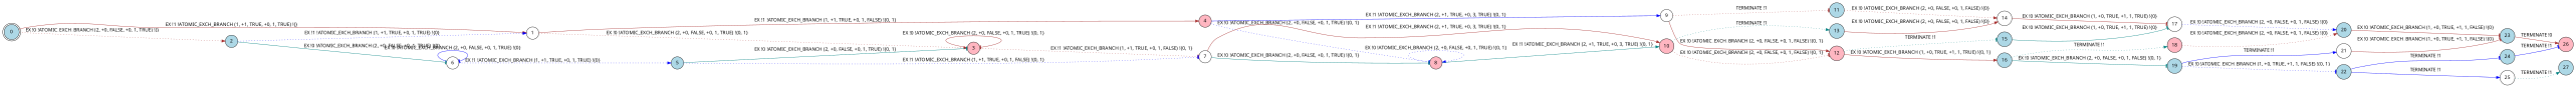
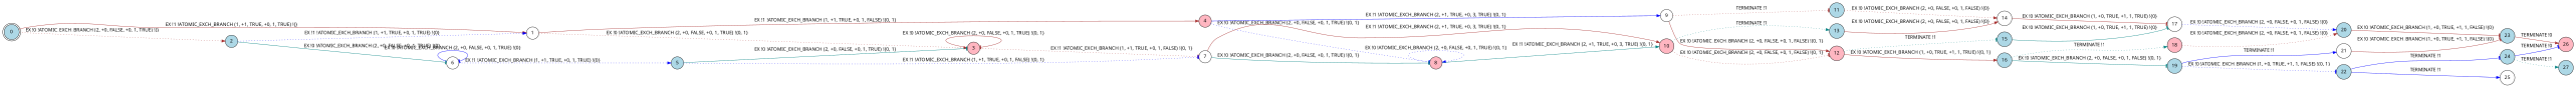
  digraph {
    fontname="Noto Sans"
    rankdir=LR
    node [fillcolor=lightblue fontname="Noto Sans" shape=circle style=filled]
    edge [arrowhead=normal color=brown fontname="Noto Sans" style=solid]
    0 [peripheries=2]
    1 [fillcolor=white]
    2
    3 [fillcolor=lightpink]
    4 [fillcolor=lightpink]
    6 [fillcolor=white]
    7 [fillcolor=white]
    8 [fillcolor=lightpink]
    9 [fillcolor=white]
    5
    10 [fillcolor=lightpink]
    11
    12 [fillcolor=lightpink]
    13
    14 [fillcolor=white]
    15
    16
    17 [fillcolor=white]
    18 [fillcolor=lightpink]
    19
    20
    21 [fillcolor=white]
    22
    23
    24
    25 [fillcolor=white]
    26 [fillcolor=lightpink]
    27
    0 -> 1 [label="EX !1 !ATOMIC_EXCH_BRANCH (1, +1, TRUE, +0, 1, TRUE) !{}"]
    0 -> 2 [label="EX !0 !ATOMIC_EXCH_BRANCH (2, +0, FALSE, +0, 1, TRUE) !{}" style=dotted]
    1 -> 3 [label="EX !0 !ATOMIC_EXCH_BRANCH (2, +0, FALSE, +0, 1, TRUE) !{0, 1}" style=dotted]
    1 -> 4 [label="EX !1 !ATOMIC_EXCH_BRANCH (1, +1, TRUE, +0, 1, FALSE) !{0, 1}"]
    2 -> 1 [color=blue label="EX !1 !ATOMIC_EXCH_BRANCH (1, +1, TRUE, +0, 1, TRUE) !{0}" style=dotted]
    2 -> 6 [arrowhead=tee color=teal label="EX !0 !ATOMIC_EXCH_BRANCH (2, +0, FALSE, +0, 1, TRUE) !{0}"]
    3 -> 3 [arrowhead=tee label="EX !0 !ATOMIC_EXCH_BRANCH (2, +0, FALSE, +0, 1, TRUE) !{0, 1}"]
    3 -> 7 [arrowhead=tee label="EX !1 !ATOMIC_EXCH_BRANCH (1, +1, TRUE, +0, 1, FALSE) !{0, 1}" style=dotted]
    4 -> 8 [arrowhead=tee color=blue label="EX !0 !ATOMIC_EXCH_BRANCH (2, +0, FALSE, +0, 1, TRUE) !{0, 1}" style=dotted]
    4 -> 9 [color=blue label="EX !1 !ATOMIC_EXCH_BRANCH (2, +1, TRUE, +0, 3, TRUE) !{0, 1}"]
    6 -> 6 [arrowhead=tee color=blue label="EX !0 !ATOMIC_EXCH_BRANCH (2, +0, FALSE, +0, 1, TRUE) !{0}"]
    6 -> 5 [color=blue label="EX !1 !ATOMIC_EXCH_BRANCH (1, +1, TRUE, +0, 1, TRUE) !{0}" style=dotted]
    7 -> 8 [arrowhead=tee color=teal label="EX !0 !ATOMIC_EXCH_BRANCH (2, +0, FALSE, +0, 1, TRUE) !{0, 1}"]
    7 -> 10 [label="EX !1 !ATOMIC_EXCH_BRANCH (2, +1, TRUE, +0, 3, TRUE) !{0, 1}"]
    8 -> 8 [color=blue label="EX !0 !ATOMIC_EXCH_BRANCH (2, +0, FALSE, +0, 1, TRUE) !{0, 1}" style=dotted]
    8 -> 10 [color=teal label="EX !1 !ATOMIC_EXCH_BRANCH (2, +1, TRUE, +0, 3, TRUE) !{0, 1}"]
    9 -> 11 [arrowhead=tee label="TERMINATE !1" style=dotted]
    9 -> 12 [label="EX !0 !ATOMIC_EXCH_BRANCH (2, +0, FALSE, +0, 1, FALSE) !{0, 1}"]
    5 -> 3 [arrowhead=tee color=teal label="EX !0 !ATOMIC_EXCH_BRANCH (2, +0, FALSE, +0, 1, TRUE) !{0, 1}"]
    5 -> 7 [arrowhead=tee color=blue label="EX !1 !ATOMIC_EXCH_BRANCH (1, +1, TRUE, +0, 1, FALSE) !{0, 1}" style=dotted]
    10 -> 12 [arrowhead=tee label="EX !0 !ATOMIC_EXCH_BRANCH (2, +0, FALSE, +0, 1, FALSE) !{0, 1}" style=dotted]
    10 -> 13 [color=teal label="TERMINATE !1" style=dotted]
    11 -> 14 [label="EX !0 !ATOMIC_EXCH_BRANCH (2, +0, FALSE, +0, 1, FALSE) !{0}" style=dotted]
    12 -> 15 [arrowhead=tee color=teal label="TERMINATE !1" style=dotted]
    12 -> 16 [label="EX !0 !ATOMIC_EXCH_BRANCH (1, +0, TRUE, +1, 1, TRUE) !{0, 1}"]
    13 -> 14 [label="EX !0 !ATOMIC_EXCH_BRANCH (2, +0, FALSE, +0, 1, FALSE) !{0}"]
    14 -> 17 [arrowhead=tee label="EX !0 !ATOMIC_EXCH_BRANCH (1, +0, TRUE, +1, 1, TRUE) !{0}"]
    15 -> 17 [arrowhead=tee color=teal label="EX !0 !ATOMIC_EXCH_BRANCH (1, +0, TRUE, +1, 1, TRUE) !{0}"]
    16 -> 18 [color=teal label="TERMINATE !1" style=dotted]
    16 -> 19 [arrowhead=tee color=teal label="EX !0 !ATOMIC_EXCH_BRANCH (2, +0, FALSE, +0, 1, FALSE) !{0, 1}"]
    17 -> 20 [color=blue label="EX !0 !ATOMIC_EXCH_BRANCH (2, +0, FALSE, +0, 1, FALSE) !{0}" style=dotted]
    18 -> 20 [label="EX !0 !ATOMIC_EXCH_BRANCH (2, +0, FALSE, +0, 1, FALSE) !{0}" style=dotted]
    19 -> 21 [color=blue label="TERMINATE !1"]
    19 -> 22 [arrowhead=tee color=blue label="EX !0 !ATOMIC_EXCH_BRANCH (1, +0, TRUE, +1, 1, FALSE) !{0, 1}" style=dotted]
    20 -> 23 [arrowhead=tee label="EX !0 !ATOMIC_EXCH_BRANCH (1, +0, TRUE, +1, 1, FALSE) !{0}"]
    21 -> 23 [arrowhead=tee label="EX !0 !ATOMIC_EXCH_BRANCH (1, +0, TRUE, +1, 1, FALSE) !{0}"]
    22 -> 24 [arrowhead=tee color=blue label="TERMINATE !1"]
    22 -> 25 [color=blue label="TERMINATE !1"]
    23 -> 26 [label="TERMINATE !0"]
-   24 -> 26 [arrowhead=tee color=blue label="TERMINATE !1"]
-   25 -> 27 [color=teal label="TERMINATE !1" style=dotted]
+   24 -> 26 [arrowhead=tee color=blue label="TERMINATE !0"]
+   24 -> 27 [color=teal label="TERMINATE !1" style=dotted]
  }
